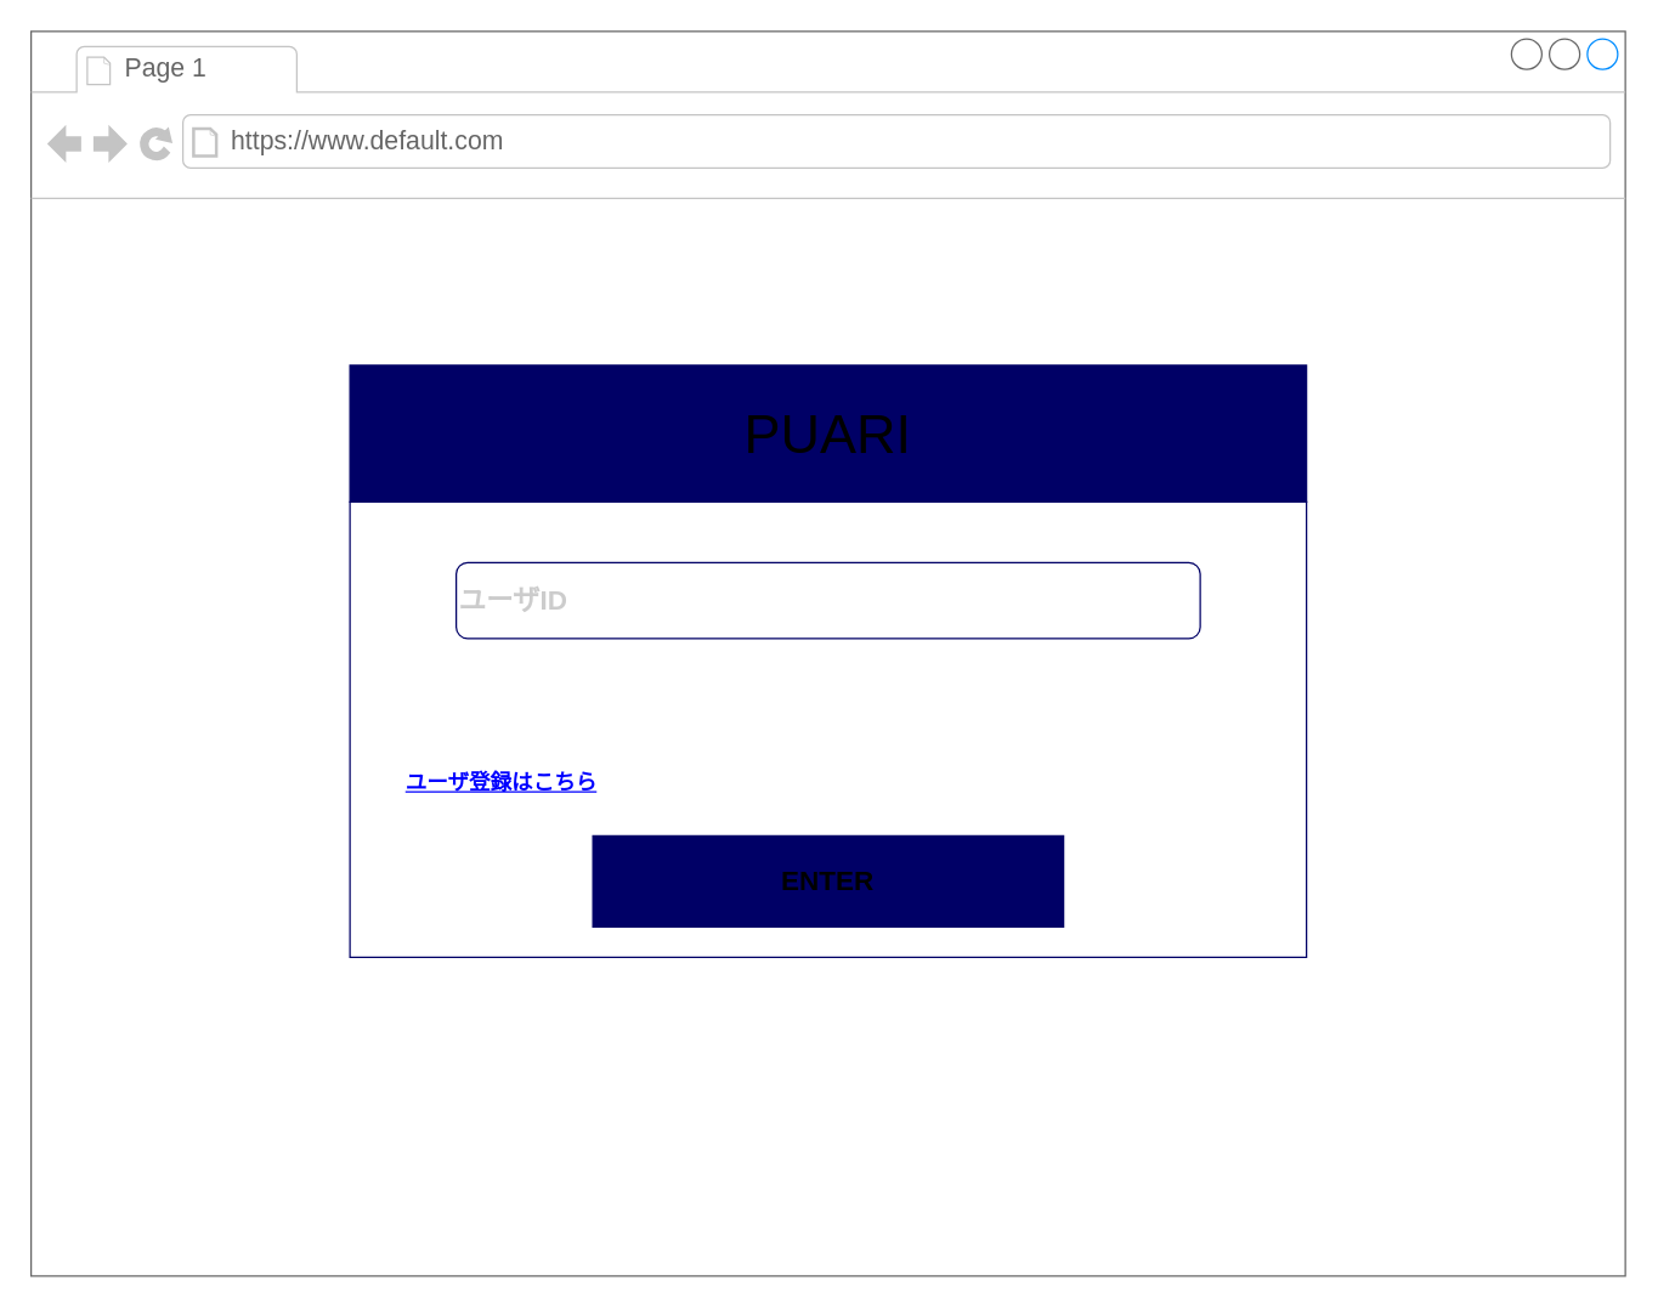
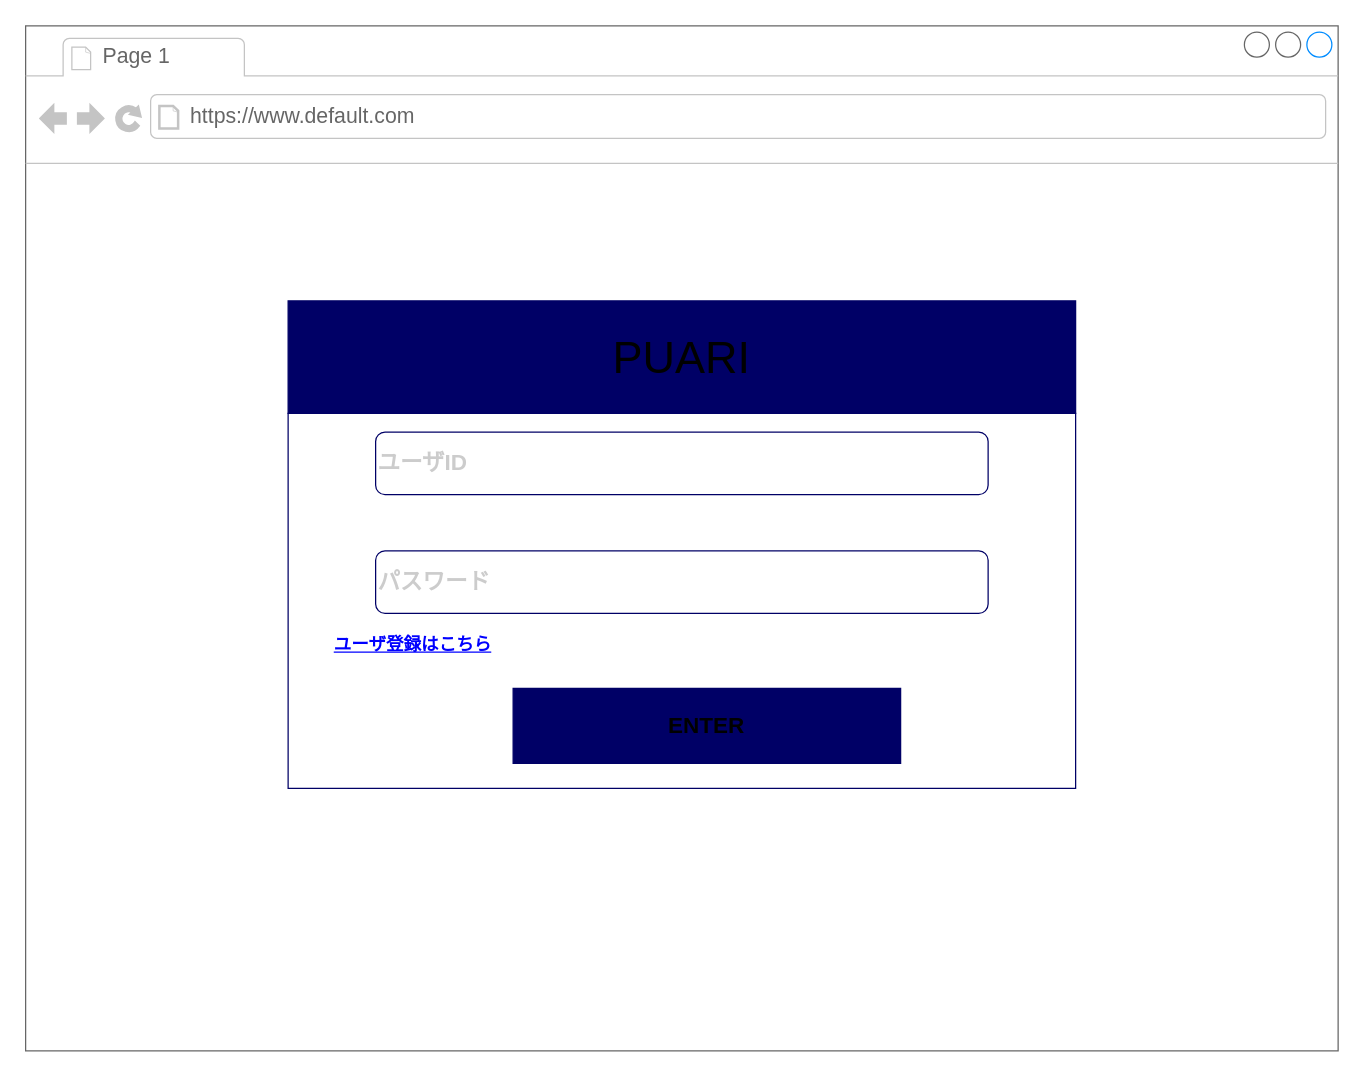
  <mxCell id="0" />
  <mxCell id="1" parent="0" />
  <mxCell id="2" value="" style="strokeWidth=1;shadow=0;dashed=0;align=center;html=1;shape=mxgraph.mockup.containers.browserWindow;rSize=0;strokeColor=#666666;mainText=,;recursiveResize=0;rounded=0;labelBackgroundColor=none;fontFamily=Verdana;fontSize=12;fillColor=#FFFFFF;" parent="1" vertex="1"><mxGeometry x="20" y="20" width="1050" height="820" as="geometry" /></mxCell>
  <mxCell id="3" value="Page 1" style="strokeWidth=1;shadow=0;dashed=0;align=center;html=1;shape=mxgraph.mockup.containers.anchor;fontSize=17;fontColor=#666666;align=left;" parent="2" vertex="1"><mxGeometry x="60" y="12" width="110" height="26" as="geometry" /></mxCell>
  <mxCell id="4" value="https://www.default.com" style="strokeWidth=1;shadow=0;dashed=0;align=center;html=1;shape=mxgraph.mockup.containers.anchor;rSize=0;fontSize=17;fontColor=#666666;align=left;" parent="2" vertex="1"><mxGeometry x="130" y="60" width="250" height="26" as="geometry" /></mxCell>
  <mxCell id="5" value="" style="rounded=0;whiteSpace=wrap;html=1;strokeColor=#000066;fillColor=#FFFFFF;" parent="2" vertex="1"><mxGeometry x="210" y="310" width="630" height="300" as="geometry" /></mxCell>
- <mxCell id="6" value="&lt;h2&gt;&lt;font color=&quot;#cccccc&quot;&gt;ユーザID&lt;/font&gt;&lt;/h2&gt;" style="rounded=1;whiteSpace=wrap;html=1;strokeColor=#000066;fillColor=#FFFFFF;align=left;" parent="2" vertex="1"><mxGeometry x="280" y="350" width="490" height="50" as="geometry" /></mxCell>
- <mxCell id="8" value="&lt;h2&gt;&lt;font style=&quot;font-size: 18px&quot;&gt;ENTER&lt;/font&gt;&lt;/h2&gt;" style="rounded=0;whiteSpace=wrap;html=1;fillColor=#000066;strokeColor=#000066;" parent="2" vertex="1"><mxGeometry x="370" y="530" width="310" height="60" as="geometry" /></mxCell>
+ <mxCell id="6" value="&lt;h2&gt;&lt;font color=&quot;#cccccc&quot;&gt;ユーザID&lt;/font&gt;&lt;/h2&gt;" style="rounded=1;whiteSpace=wrap;html=1;strokeColor=#000066;fillColor=#FFFFFF;align=left;" parent="2" vertex="1"><mxGeometry x="280" y="325" width="490" height="50" as="geometry" /></mxCell>
+ <mxCell id="7" value="&lt;h2&gt;&lt;font color=&quot;#cccccc&quot;&gt;パスワード&lt;/font&gt;&lt;/h2&gt;" style="rounded=1;whiteSpace=wrap;html=1;strokeColor=#000066;fillColor=#FFFFFF;align=left;" parent="2" vertex="1"><mxGeometry x="280" y="420" width="490" height="50" as="geometry" /></mxCell>
+ <mxCell id="8" value="&lt;h2&gt;&lt;font style=&quot;font-size: 18px&quot;&gt;ENTER&lt;/font&gt;&lt;/h2&gt;" style="rounded=0;whiteSpace=wrap;html=1;fillColor=#000066;strokeColor=#000066;" parent="2" vertex="1"><mxGeometry x="390" y="530" width="310" height="60" as="geometry" /></mxCell>
  <mxCell id="9" value="&lt;h3&gt;&lt;font color=&quot;#0000ff&quot;&gt;&lt;u&gt;ユーザ登録はこちら&lt;/u&gt;&lt;/font&gt;&lt;/h3&gt;" style="text;html=1;strokeColor=none;fillColor=none;align=left;verticalAlign=middle;whiteSpace=wrap;rounded=0;" parent="2" vertex="1"><mxGeometry x="245" y="480" width="160" height="30" as="geometry" /></mxCell>
  <mxCell id="10" value="&lt;font style=&quot;font-size: 36px&quot;&gt;PUARI&lt;/font&gt;" style="rounded=0;whiteSpace=wrap;html=1;fillColor=#000066;strokeColor=#000066;" parent="1" vertex="1"><mxGeometry x="230" y="240" width="630" height="90" as="geometry" /></mxCell>
